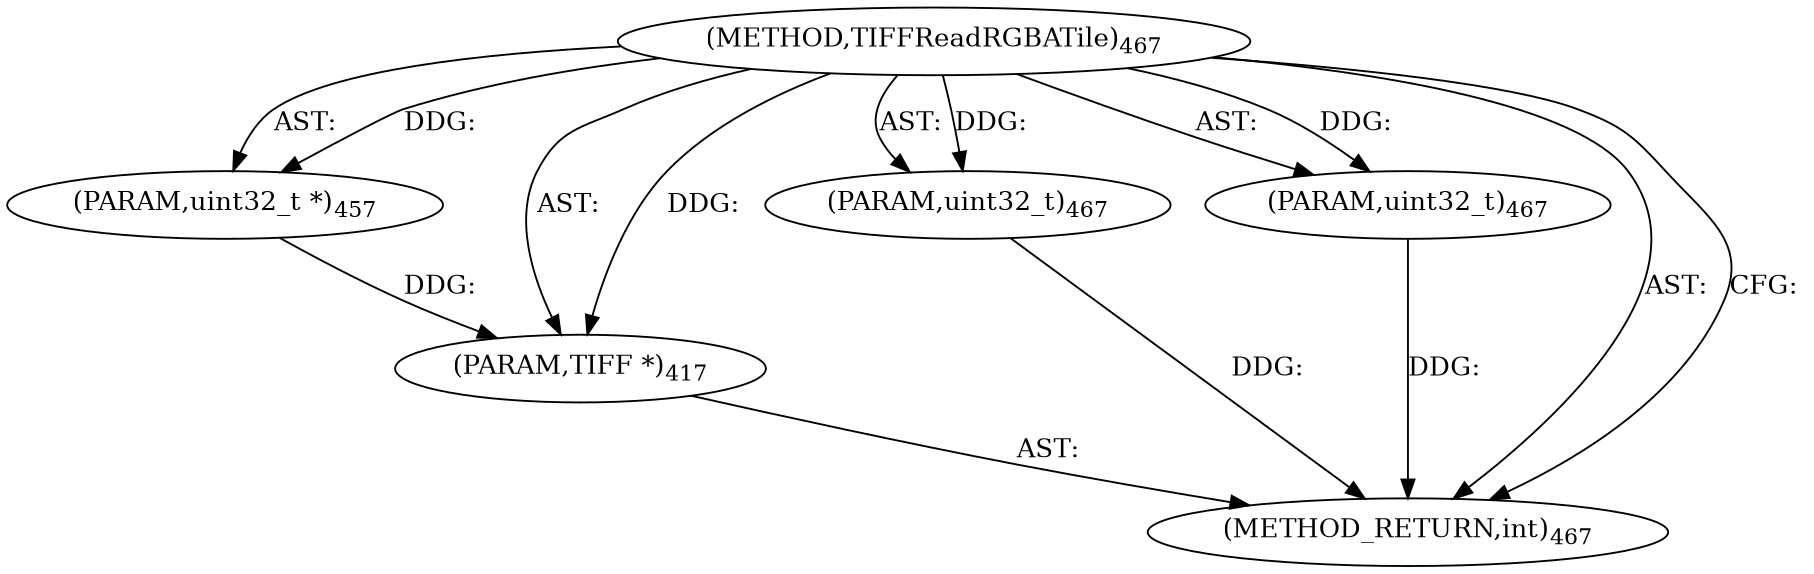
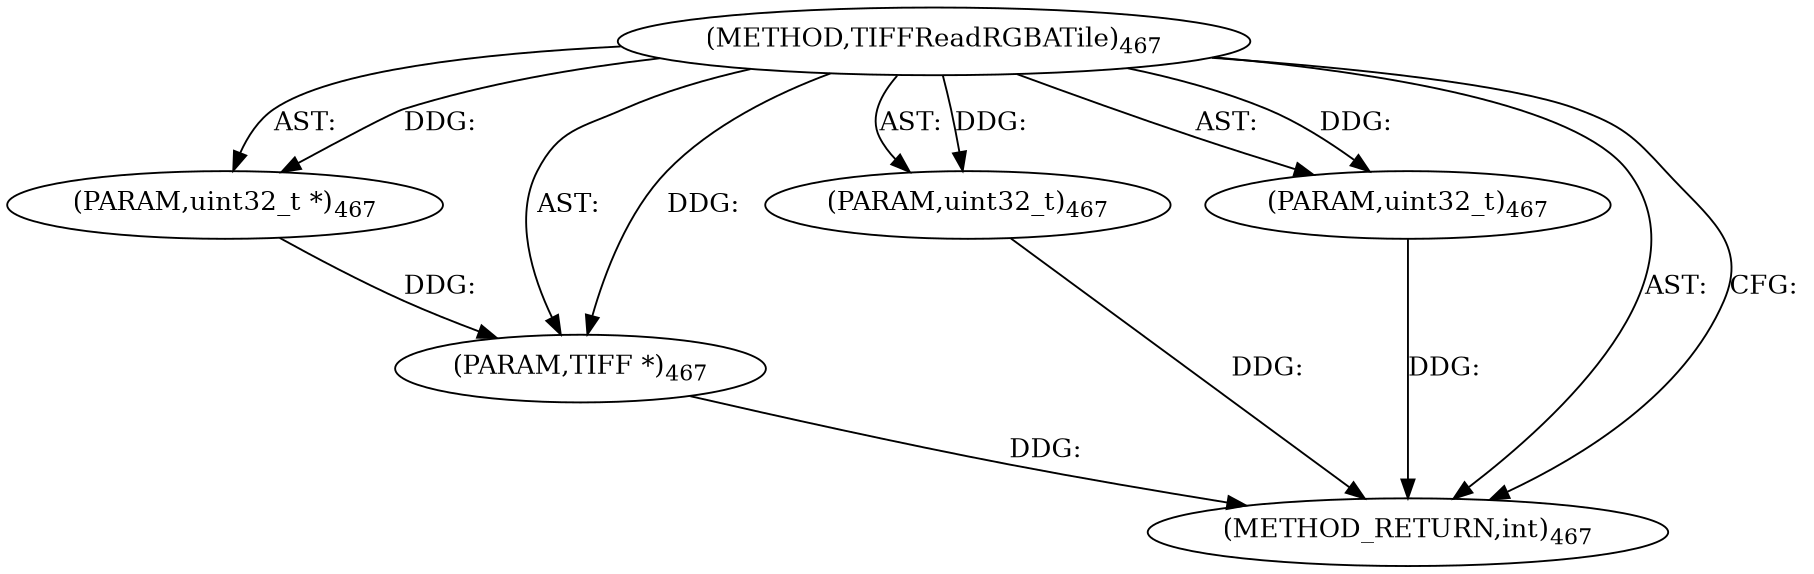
  digraph {
    n1 [label=<(METHOD,TIFFReadRGBATile)<SUB>467</SUB>>]
-   n2 [label=<(PARAM,TIFF *)<SUB>417</SUB>>]
+   n2 [label=<(PARAM,TIFF *)<SUB>467</SUB>>]
    n3 [label=<(PARAM,uint32_t)<SUB>467</SUB>>]
    n4 [label=<(PARAM,uint32_t)<SUB>467</SUB>>]
-   n5 [label=<(PARAM,uint32_t *)<SUB>457</SUB>>]
+   n5 [label=<(PARAM,uint32_t *)<SUB>467</SUB>>]
    n6 [label=<(METHOD_RETURN,int)<SUB>467</SUB>>]
    n1 -> n2 [label="AST: "]
    n1 -> n2 [label="DDG: "]
    n1 -> n3 [label="AST: "]
    n1 -> n3 [label="DDG: "]
    n1 -> n4 [label="AST: "]
    n1 -> n4 [label="DDG: "]
    n1 -> n5 [label="AST: "]
    n1 -> n5 [label="DDG: "]
    n1 -> n6 [label="AST: "]
    n1 -> n6 [label="CFG: "]
-   n2 -> n6 [label="AST: "]
+   n2 -> n6 [label="DDG: "]
    n3 -> n6 [label="DDG: "]
    n4 -> n6 [label="DDG: "]
    n5 -> n2 [label="DDG: "]
  }
